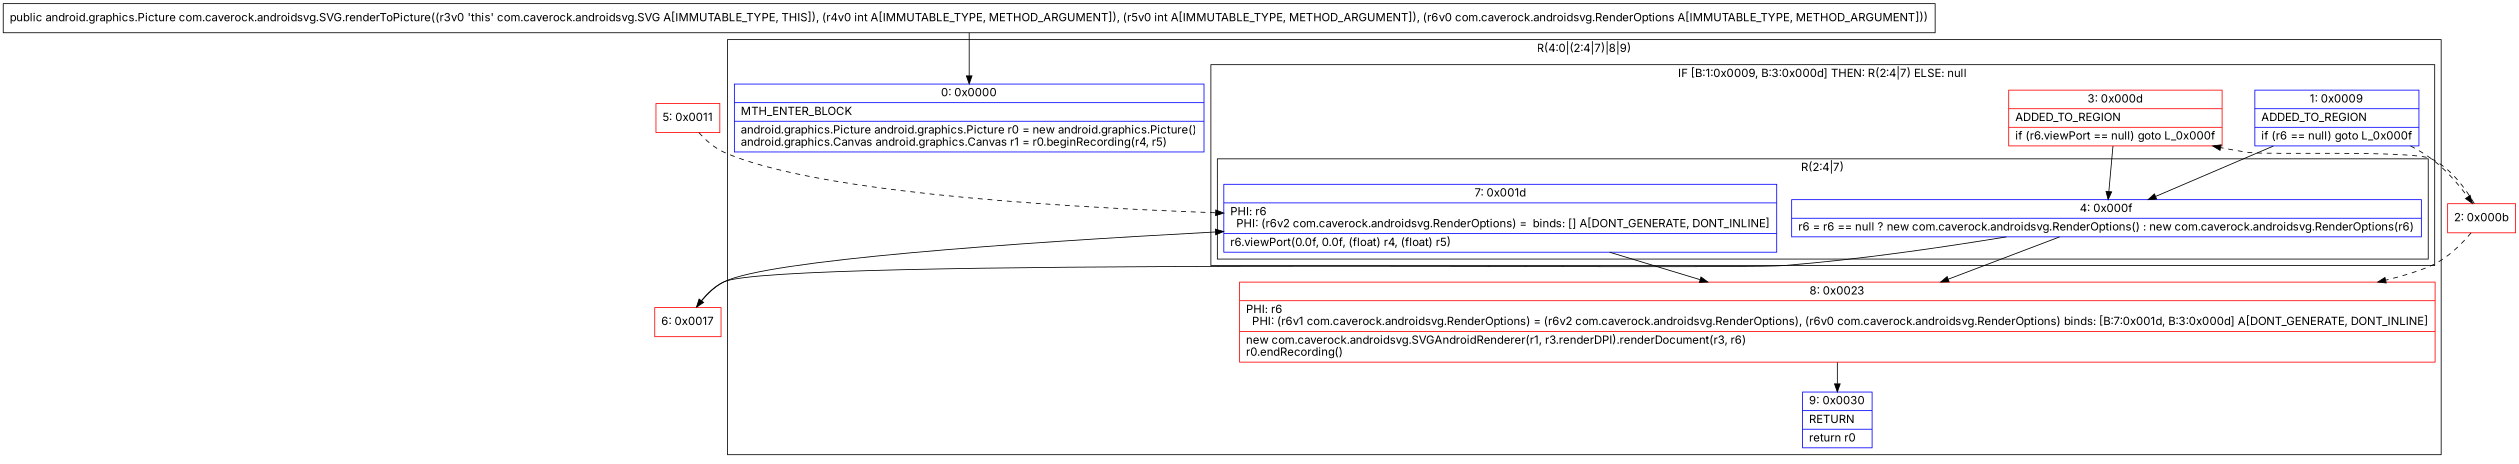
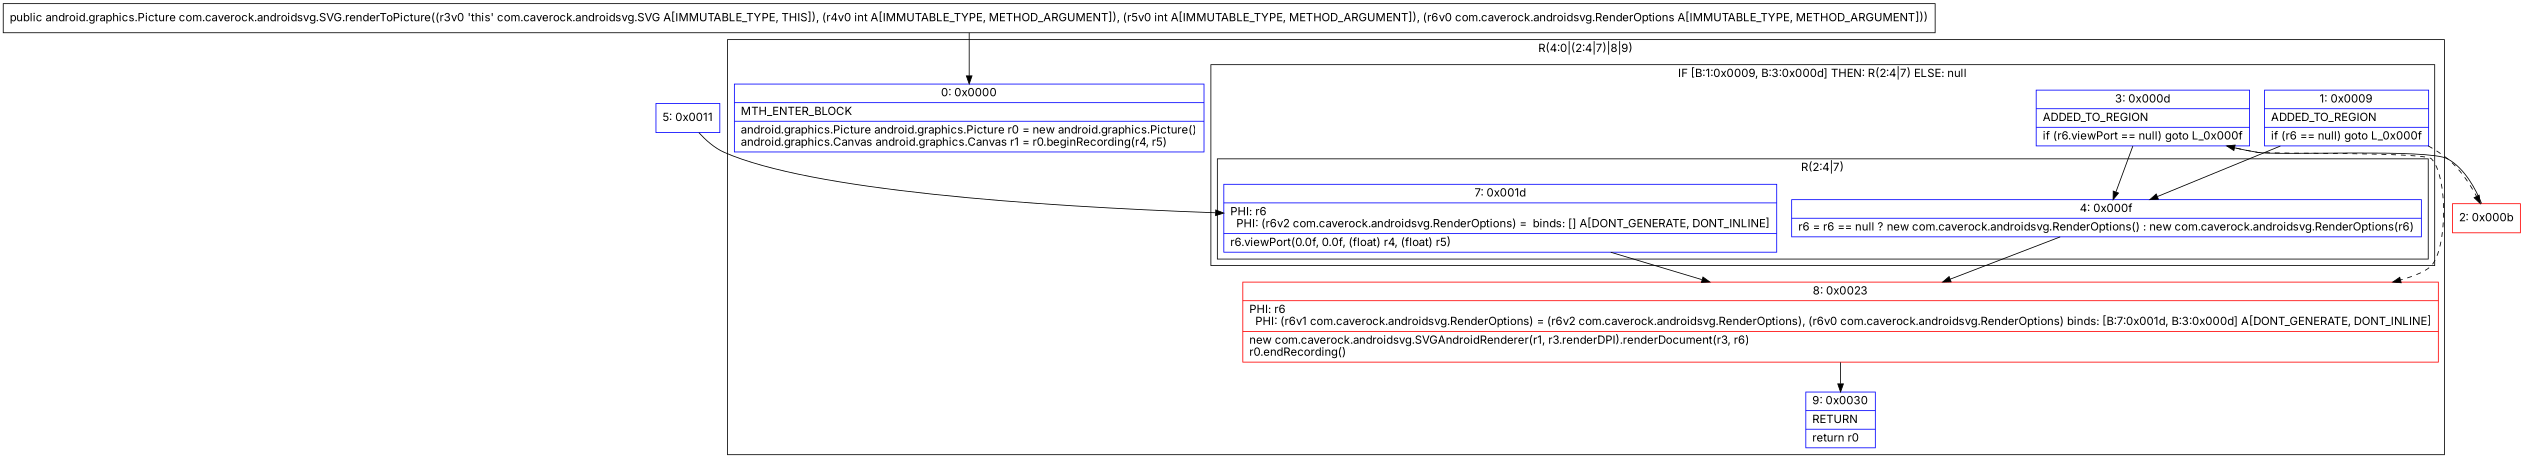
  digraph {
    fontname=Inter
    node [color=blue fontname=Inter shape=record]
    edge [fontname=Inter]
    n1 [label="{4\:\ 0x000f|r6 = r6 == null ? new com.caverock.androidsvg.RenderOptions() : new com.caverock.androidsvg.RenderOptions(r6)\l}"]
    n2 [label="{7\:\ 0x001d|PHI: r6 \l  PHI: (r6v2 com.caverock.androidsvg.RenderOptions) =  binds: [] A[DONT_GENERATE, DONT_INLINE]\l|r6.viewPort(0.0f, 0.0f, (float) r4, (float) r5)\l}"]
    n3 [label="{1\:\ 0x0009|ADDED_TO_REGION\l|if (r6 == null) goto L_0x000f\l}"]
-   n4 [color=red label="{3\:\ 0x000d|ADDED_TO_REGION\l|if (r6.viewPort == null) goto L_0x000f\l}"]
+   n4 [label="{3\:\ 0x000d|ADDED_TO_REGION\l|if (r6.viewPort == null) goto L_0x000f\l}"]
    n5 [label="{0\:\ 0x0000|MTH_ENTER_BLOCK\l|android.graphics.Picture android.graphics.Picture r0 = new android.graphics.Picture()\landroid.graphics.Canvas android.graphics.Canvas r1 = r0.beginRecording(r4, r5)\l}"]
    n6 [color=red label="{8\:\ 0x0023|PHI: r6 \l  PHI: (r6v1 com.caverock.androidsvg.RenderOptions) = (r6v2 com.caverock.androidsvg.RenderOptions), (r6v0 com.caverock.androidsvg.RenderOptions) binds: [B:7:0x001d, B:3:0x000d] A[DONT_GENERATE, DONT_INLINE]\l|new com.caverock.androidsvg.SVGAndroidRenderer(r1, r3.renderDPI).renderDocument(r3, r6)\lr0.endRecording()\l}"]
    n7 [label="{9\:\ 0x0030|RETURN\l|return r0\l}"]
-   n8 [color=red label="{6\:\ 0x0017}"]
    n9 [color=red label="{2\:\ 0x000b}"]
-   n10 [color=red label="{5\:\ 0x0011}"]
+   n10 [label="{5\:\ 0x0011}"]
    n11 [label="{public android.graphics.Picture com.caverock.androidsvg.SVG.renderToPicture((r3v0 'this' com.caverock.androidsvg.SVG A[IMMUTABLE_TYPE, THIS]), (r4v0 int A[IMMUTABLE_TYPE, METHOD_ARGUMENT]), (r5v0 int A[IMMUTABLE_TYPE, METHOD_ARGUMENT]), (r6v0 com.caverock.androidsvg.RenderOptions A[IMMUTABLE_TYPE, METHOD_ARGUMENT])) }" color=""]
    subgraph cluster_1 {
      label="R(4:0|(2:4|7)|8|9)"
      n5
      n6
      n7
      subgraph cluster_2 {
        label="IF [B:1:0x0009, B:3:0x000d] THEN: R(2:4|7) ELSE: null"
        n3
        n4
        subgraph cluster_3 {
          label="R(2:4|7)"
          n1
          n2
        }
      }
    }
    n1 -> n6
-   n1 -> n8
    n2 -> n6
    n3 -> n1
    n3 -> n9 [style=dashed]
    n4 -> n1
-   n9 -> n6 [style=dashed]
+   n4 -> n6 [style=dashed]
    n6 -> n7
-   n8 -> n2
-   n9 -> n4 [style=dashed]
-   n10 -> n2 [style=dashed]
+   n9 -> n4
+   n10 -> n2
    n11 -> n5
  }
